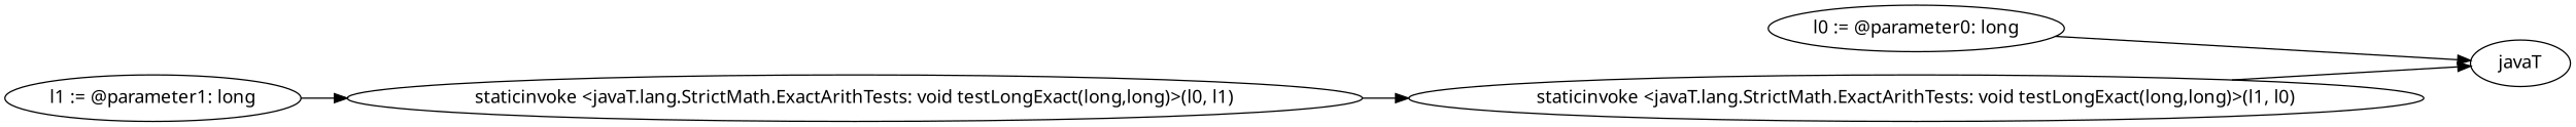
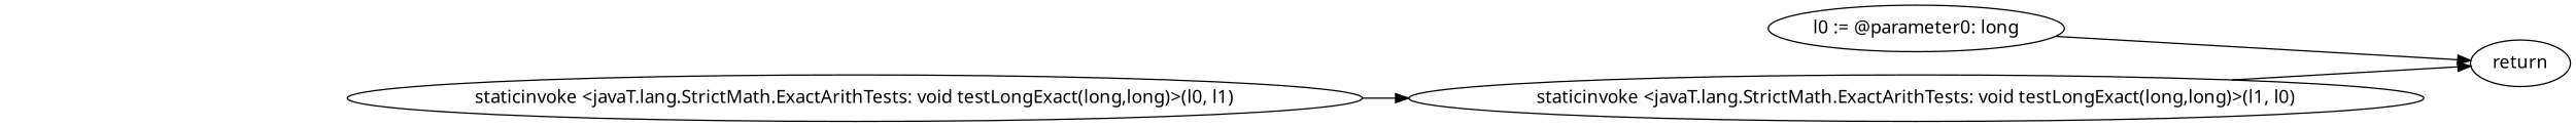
  digraph {
    fontname="Noto Sans"
    rankdir=LR
    node [fontname="Noto Sans"]
    edge [fontname="Noto Sans"]
    "l0 := @parameter0: long"
-   return [label=javaT]
-   "l1 := @parameter1: long"
+   return
    "staticinvoke <javaT.lang.StrictMath.ExactArithTests: void testLongExact(long,long)>(l0, l1)"
    "staticinvoke <javaT.lang.StrictMath.ExactArithTests: void testLongExact(long,long)>(l1, l0)"
    "l0 := @parameter0: long" -> return
-   "l1 := @parameter1: long" -> "staticinvoke <javaT.lang.StrictMath.ExactArithTests: void testLongExact(long,long)>(l0, l1)"
    "staticinvoke <javaT.lang.StrictMath.ExactArithTests: void testLongExact(long,long)>(l0, l1)" -> "staticinvoke <javaT.lang.StrictMath.ExactArithTests: void testLongExact(long,long)>(l1, l0)"
    "staticinvoke <javaT.lang.StrictMath.ExactArithTests: void testLongExact(long,long)>(l1, l0)" -> return
  }
